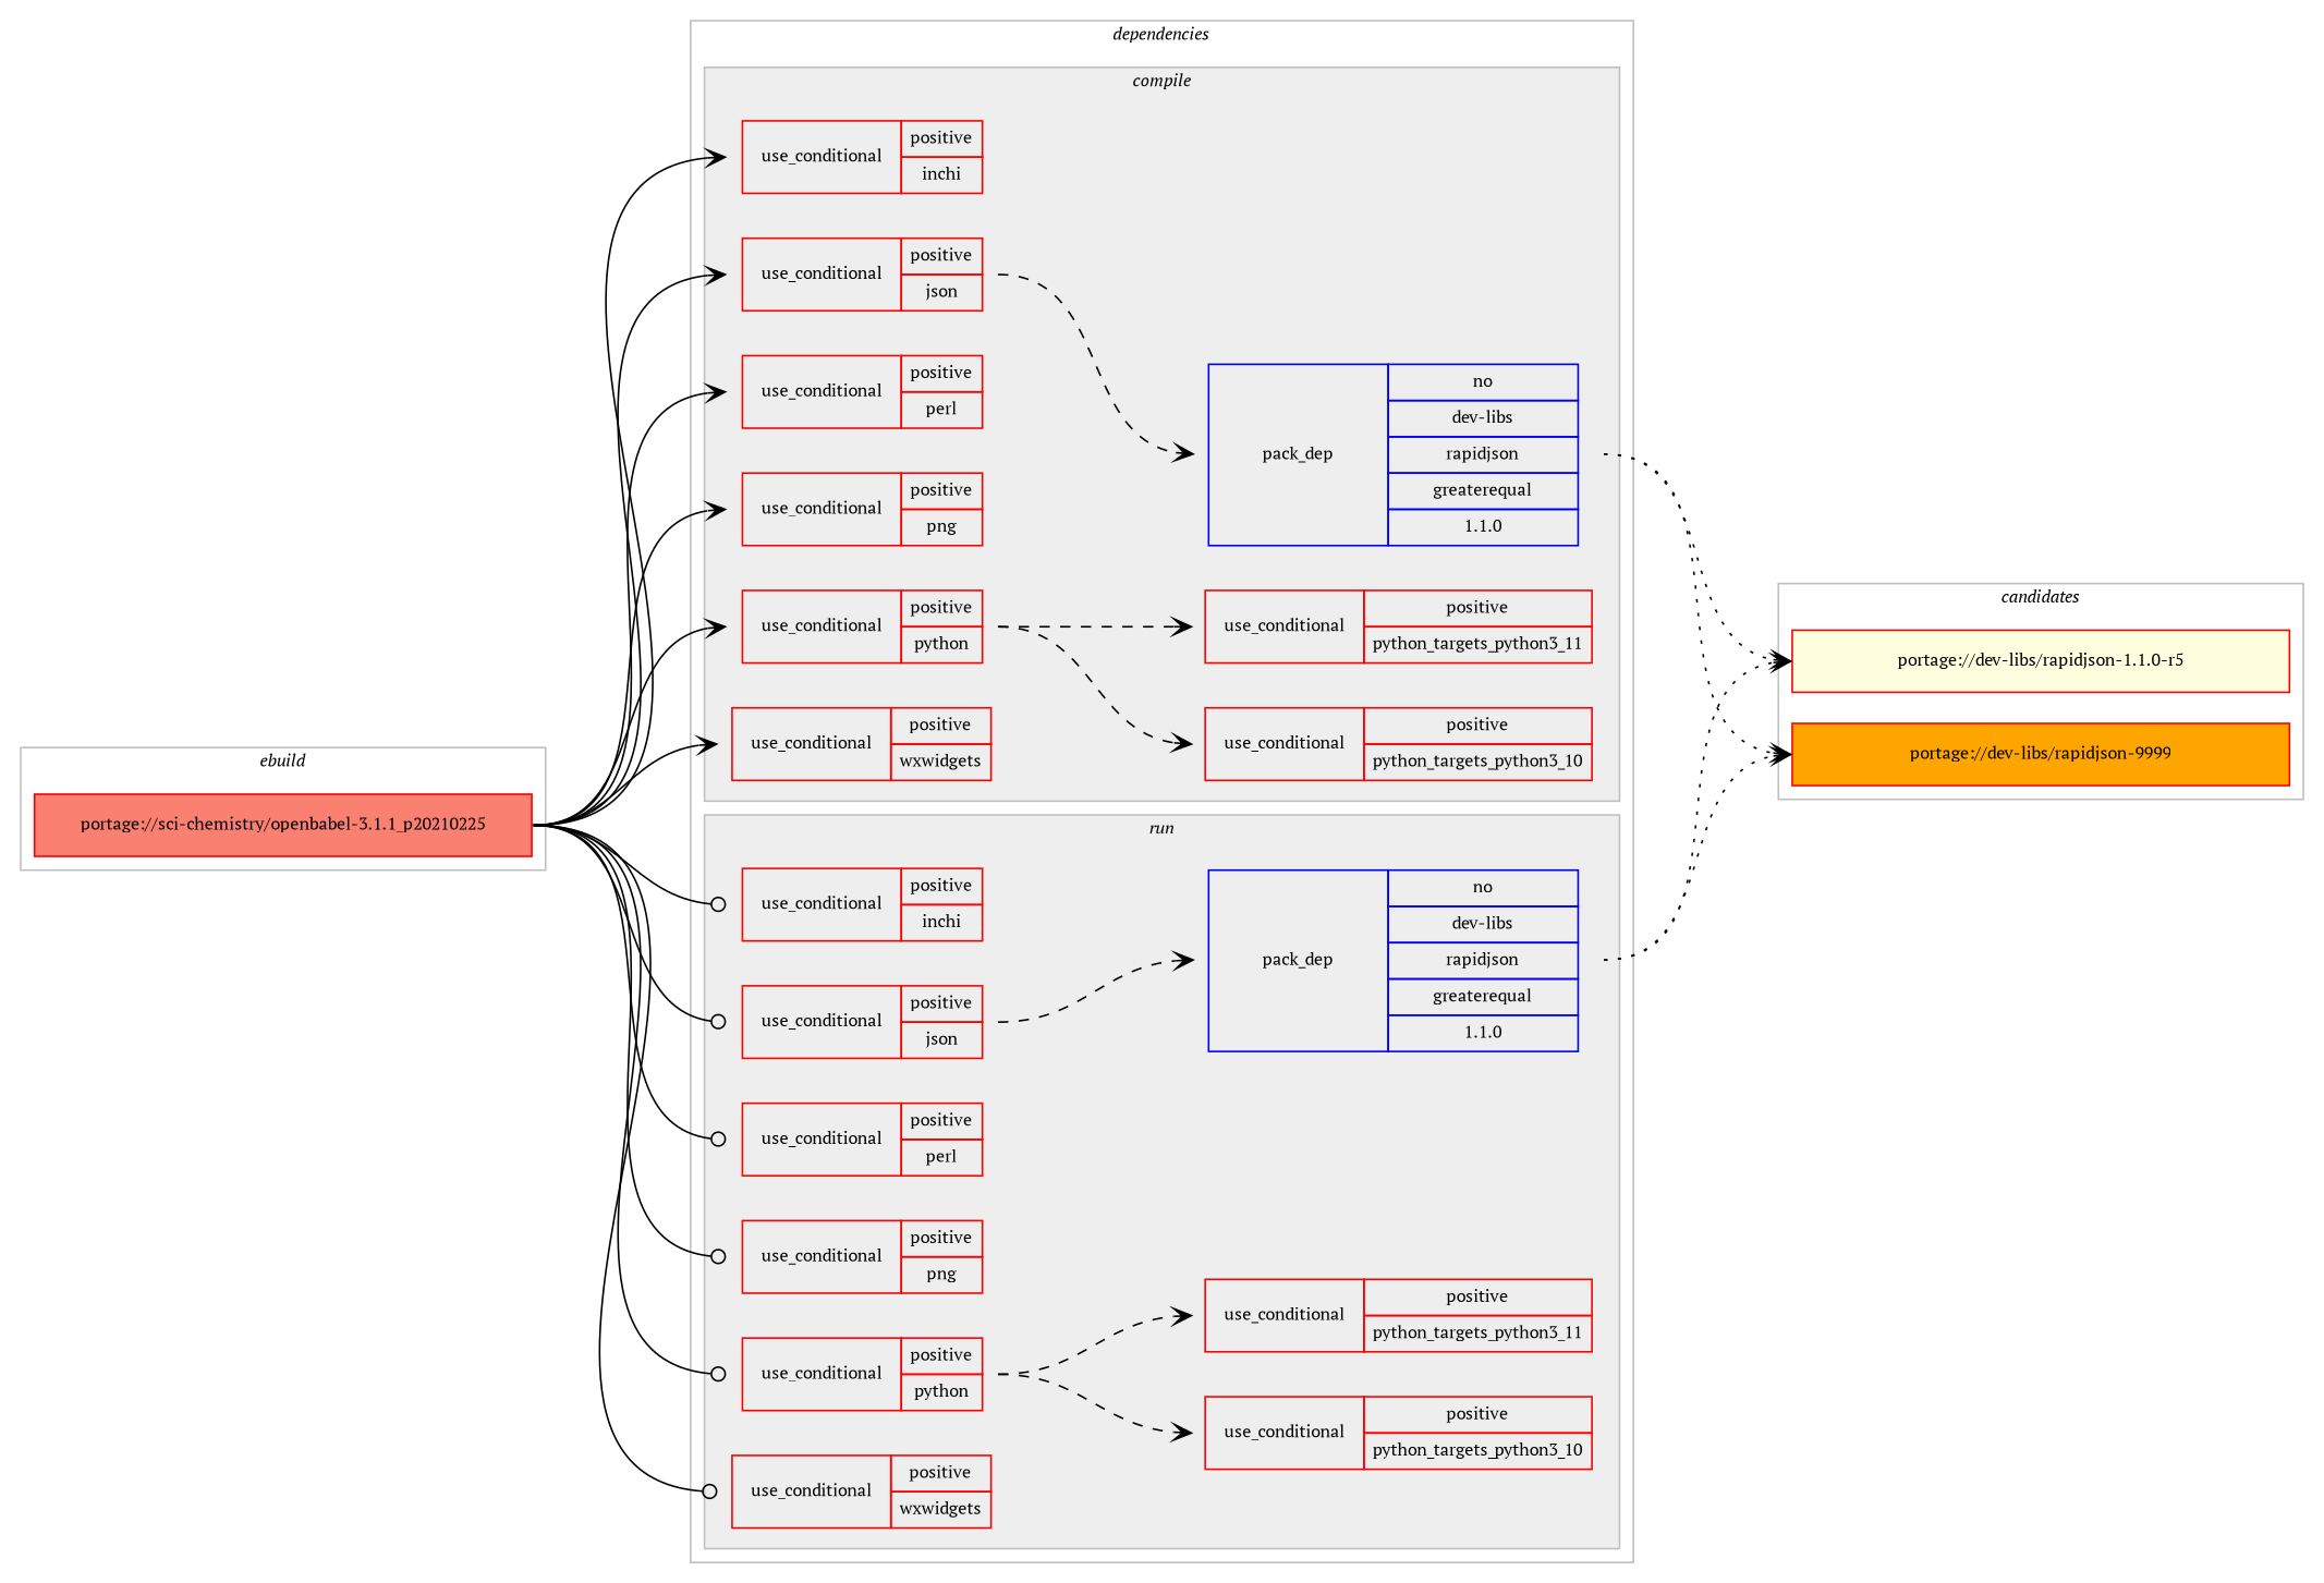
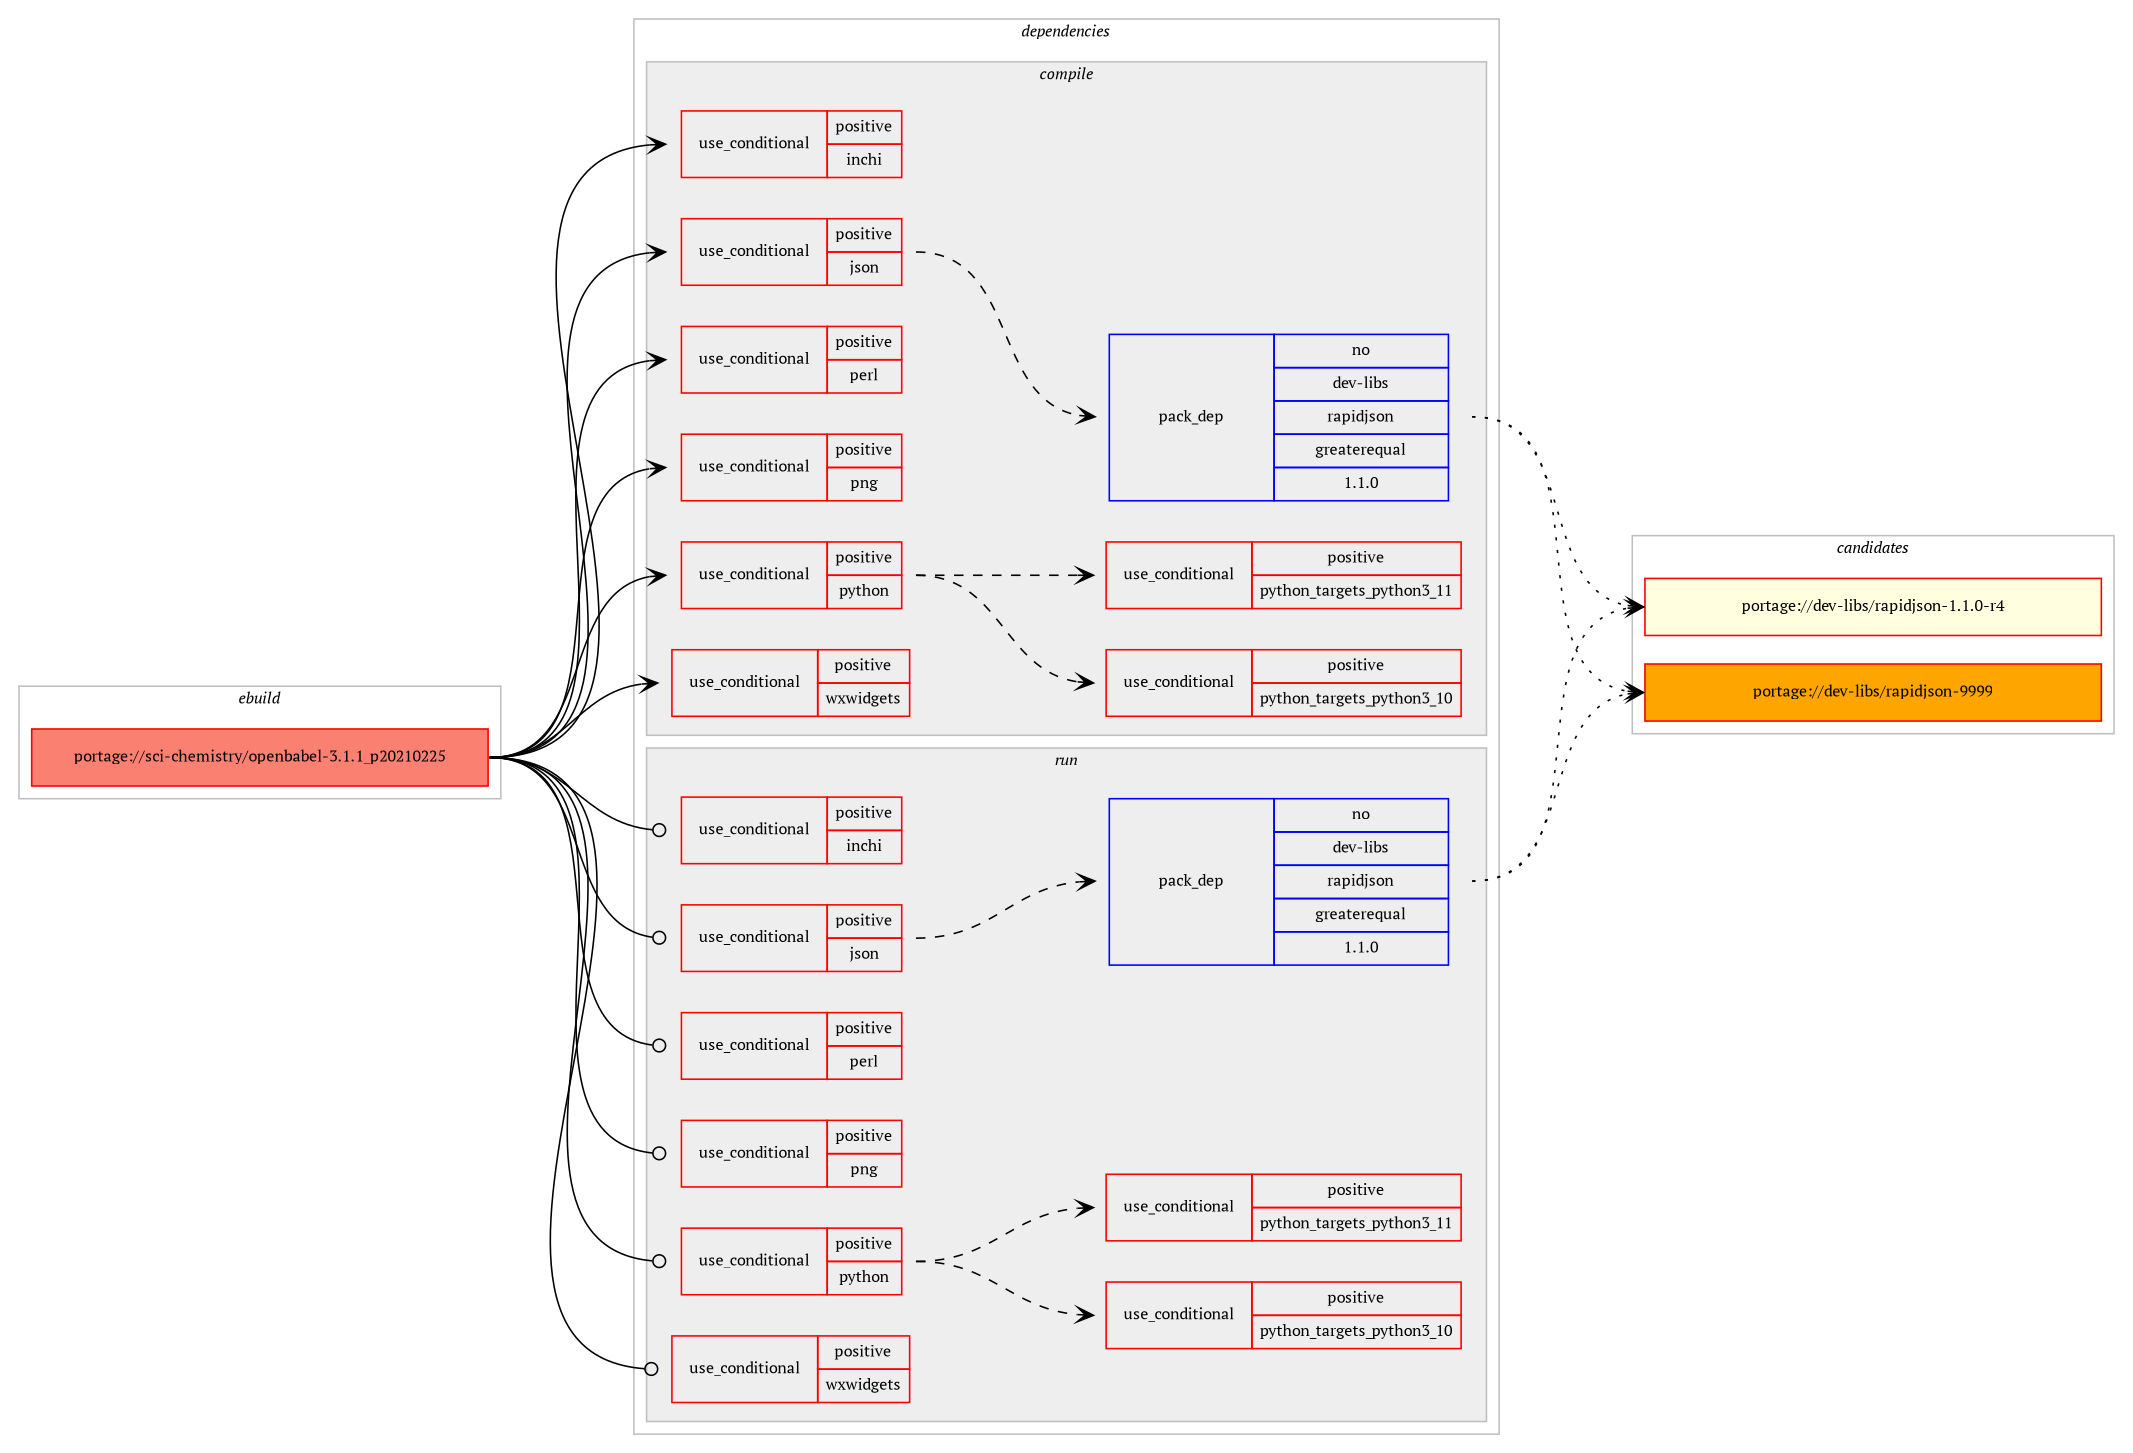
  digraph {
    compound=true
    concentrate=true
    fontname="PT Serif"
    fontsize=10
    newrank=true
    rankdir=LR
    ranksep=1.5
    node [color=red fontname="PT Serif" fontsize=10 shape=none]
    edge [arrowhead=vee headport=w style=solid tailport=e weight=20 fontname="PT Serif"]
    n1 [label="portage://sci-chemistry/openbabel-3.1.1_p20210225" width=4 style=filled fillcolor=salmon shape=box]
    n2 [label=<<TABLE BORDER="0" CELLBORDER="1" CELLSPACING="0" CELLPADDING="4"><TR><TD ROWSPAN="3" CELLPADDING="10">use_conditional</TD></TR><TR><TD>positive</TD></TR><TR><TD>inchi</TD></TR></TABLE>>]
    n3 [color=blue label=<<TABLE BORDER="0" CELLBORDER="1" CELLSPACING="0" CELLPADDING="4" WIDTH="220"><TR><TD ROWSPAN="6" CELLPADDING="30">pack_dep</TD></TR><TR><TD WIDTH="110">no</TD></TR><TR><TD>dev-libs</TD></TR><TR><TD>rapidjson</TD></TR><TR><TD>greaterequal</TD></TR><TR><TD>1.1.0</TD></TR></TABLE>>]
    n4 [label=<<TABLE BORDER="0" CELLBORDER="1" CELLSPACING="0" CELLPADDING="4"><TR><TD ROWSPAN="3" CELLPADDING="10">use_conditional</TD></TR><TR><TD>positive</TD></TR><TR><TD>json</TD></TR></TABLE>>]
    n5 [label=<<TABLE BORDER="0" CELLBORDER="1" CELLSPACING="0" CELLPADDING="4"><TR><TD ROWSPAN="3" CELLPADDING="10">use_conditional</TD></TR><TR><TD>positive</TD></TR><TR><TD>perl</TD></TR></TABLE>>]
    n6 [label=<<TABLE BORDER="0" CELLBORDER="1" CELLSPACING="0" CELLPADDING="4"><TR><TD ROWSPAN="3" CELLPADDING="10">use_conditional</TD></TR><TR><TD>positive</TD></TR><TR><TD>png</TD></TR></TABLE>>]
    n7 [label=<<TABLE BORDER="0" CELLBORDER="1" CELLSPACING="0" CELLPADDING="4"><TR><TD ROWSPAN="3" CELLPADDING="10">use_conditional</TD></TR><TR><TD>positive</TD></TR><TR><TD>python_targets_python3_10</TD></TR></TABLE>>]
    n8 [label=<<TABLE BORDER="0" CELLBORDER="1" CELLSPACING="0" CELLPADDING="4"><TR><TD ROWSPAN="3" CELLPADDING="10">use_conditional</TD></TR><TR><TD>positive</TD></TR><TR><TD>python_targets_python3_11</TD></TR></TABLE>>]
    n9 [label=<<TABLE BORDER="0" CELLBORDER="1" CELLSPACING="0" CELLPADDING="4"><TR><TD ROWSPAN="3" CELLPADDING="10">use_conditional</TD></TR><TR><TD>positive</TD></TR><TR><TD>python</TD></TR></TABLE>>]
    n10 [label=<<TABLE BORDER="0" CELLBORDER="1" CELLSPACING="0" CELLPADDING="4"><TR><TD ROWSPAN="3" CELLPADDING="10">use_conditional</TD></TR><TR><TD>positive</TD></TR><TR><TD>wxwidgets</TD></TR></TABLE>>]
    n11 [label=<<TABLE BORDER="0" CELLBORDER="1" CELLSPACING="0" CELLPADDING="4"><TR><TD ROWSPAN="3" CELLPADDING="10">use_conditional</TD></TR><TR><TD>positive</TD></TR><TR><TD>inchi</TD></TR></TABLE>>]
    n12 [color=blue label=<<TABLE BORDER="0" CELLBORDER="1" CELLSPACING="0" CELLPADDING="4" WIDTH="220"><TR><TD ROWSPAN="6" CELLPADDING="30">pack_dep</TD></TR><TR><TD WIDTH="110">no</TD></TR><TR><TD>dev-libs</TD></TR><TR><TD>rapidjson</TD></TR><TR><TD>greaterequal</TD></TR><TR><TD>1.1.0</TD></TR></TABLE>>]
    n13 [label=<<TABLE BORDER="0" CELLBORDER="1" CELLSPACING="0" CELLPADDING="4"><TR><TD ROWSPAN="3" CELLPADDING="10">use_conditional</TD></TR><TR><TD>positive</TD></TR><TR><TD>json</TD></TR></TABLE>>]
    n14 [label=<<TABLE BORDER="0" CELLBORDER="1" CELLSPACING="0" CELLPADDING="4"><TR><TD ROWSPAN="3" CELLPADDING="10">use_conditional</TD></TR><TR><TD>positive</TD></TR><TR><TD>perl</TD></TR></TABLE>>]
    n15 [label=<<TABLE BORDER="0" CELLBORDER="1" CELLSPACING="0" CELLPADDING="4"><TR><TD ROWSPAN="3" CELLPADDING="10">use_conditional</TD></TR><TR><TD>positive</TD></TR><TR><TD>png</TD></TR></TABLE>>]
    n16 [label=<<TABLE BORDER="0" CELLBORDER="1" CELLSPACING="0" CELLPADDING="4"><TR><TD ROWSPAN="3" CELLPADDING="10">use_conditional</TD></TR><TR><TD>positive</TD></TR><TR><TD>python_targets_python3_10</TD></TR></TABLE>>]
    n17 [label=<<TABLE BORDER="0" CELLBORDER="1" CELLSPACING="0" CELLPADDING="4"><TR><TD ROWSPAN="3" CELLPADDING="10">use_conditional</TD></TR><TR><TD>positive</TD></TR><TR><TD>python_targets_python3_11</TD></TR></TABLE>>]
    n18 [label=<<TABLE BORDER="0" CELLBORDER="1" CELLSPACING="0" CELLPADDING="4"><TR><TD ROWSPAN="3" CELLPADDING="10">use_conditional</TD></TR><TR><TD>positive</TD></TR><TR><TD>python</TD></TR></TABLE>>]
    n19 [label=<<TABLE BORDER="0" CELLBORDER="1" CELLSPACING="0" CELLPADDING="4"><TR><TD ROWSPAN="3" CELLPADDING="10">use_conditional</TD></TR><TR><TD>positive</TD></TR><TR><TD>wxwidgets</TD></TR></TABLE>>]
-   n20 [label="portage://dev-libs/rapidjson-1.1.0-r5" width=4 style=filled fillcolor=lightyellow shape=box]
+   n20 [label="portage://dev-libs/rapidjson-1.1.0-r4" width=4 style=filled fillcolor=lightyellow shape=box]
    n21 [label="portage://dev-libs/rapidjson-9999" width=4 style=filled fillcolor=orange shape=box]
    subgraph cluster_1 {
      color=gray
      label=<<i>ebuild</i>>
      rank=same
      n1
    }
    subgraph cluster_2 {
      color=gray
      label=<<i>dependencies</i>>
      subgraph cluster_3 {
        color=gray
        fillcolor="#eeeeee"
        label=<<i>compile</i>>
        style=filled
        subgraph sub_4 {
          color=gray
          fillcolor="#eeeeee"
          label=<<i>compile</i>>
          style=filled
          n2
        }
        subgraph sub_5 {
          color=gray
          fillcolor="#eeeeee"
          label=<<i>compile</i>>
          style=filled
          n4
          subgraph sub_6 {
            color=gray
            fillcolor="#eeeeee"
            label=<<i>compile</i>>
            style=filled
            n3
          }
        }
        subgraph sub_7 {
          color=gray
          fillcolor="#eeeeee"
          label=<<i>compile</i>>
          style=filled
          n5
        }
        subgraph sub_8 {
          color=gray
          fillcolor="#eeeeee"
          label=<<i>compile</i>>
          style=filled
          n6
        }
        subgraph sub_9 {
          color=gray
          fillcolor="#eeeeee"
          label=<<i>compile</i>>
          style=filled
          n9
          subgraph sub_10 {
            color=gray
            fillcolor="#eeeeee"
            label=<<i>compile</i>>
            style=filled
            n7
          }
          subgraph sub_11 {
            color=gray
            fillcolor="#eeeeee"
            label=<<i>compile</i>>
            style=filled
            n8
          }
        }
        subgraph sub_12 {
          color=gray
          fillcolor="#eeeeee"
          label=<<i>compile</i>>
          style=filled
          n10
        }
      }
      subgraph cluster_13 {
        color=gray
        fillcolor="#eeeeee"
        label=<<i>compile and run</i>>
        style=filled
      }
      subgraph cluster_14 {
        color=gray
        fillcolor="#eeeeee"
        label=<<i>run</i>>
        style=filled
        subgraph sub_15 {
          color=gray
          fillcolor="#eeeeee"
          label=<<i>run</i>>
          style=filled
          n11
        }
        subgraph sub_16 {
          color=gray
          fillcolor="#eeeeee"
          label=<<i>run</i>>
          style=filled
          n13
          subgraph sub_17 {
            color=gray
            fillcolor="#eeeeee"
            label=<<i>run</i>>
            style=filled
            n12
          }
        }
        subgraph sub_18 {
          color=gray
          fillcolor="#eeeeee"
          label=<<i>run</i>>
          style=filled
          n14
        }
        subgraph sub_19 {
          color=gray
          fillcolor="#eeeeee"
          label=<<i>run</i>>
          style=filled
          n15
        }
        subgraph sub_20 {
          color=gray
          fillcolor="#eeeeee"
          label=<<i>run</i>>
          style=filled
          n18
          subgraph sub_21 {
            color=gray
            fillcolor="#eeeeee"
            label=<<i>run</i>>
            style=filled
            n16
          }
          subgraph sub_22 {
            color=gray
            fillcolor="#eeeeee"
            label=<<i>run</i>>
            style=filled
            n17
          }
        }
        subgraph sub_23 {
          color=gray
          fillcolor="#eeeeee"
          label=<<i>run</i>>
          style=filled
          n19
        }
      }
    }
    subgraph cluster_24 {
      color=gray
      label=<<i>candidates</i>>
      rank=same
      subgraph sub_25 {
        color=black
        label=<<i>candidates</i>>
        nodesep=1
        rank=same
        n20
        n21
      }
      subgraph sub_26 {
        color=black
        label=<<i>candidates</i>>
        nodesep=1
        rank=same
        n20
        n21
      }
    }
    n1 -> n2
    n1 -> n4
    n1 -> n5
    n1 -> n6
    n1 -> n9
    n1 -> n10
    n1 -> n11 [arrowhead=odot]
    n1 -> n13 [arrowhead=odot]
    n1 -> n14 [arrowhead=odot]
    n1 -> n15 [arrowhead=odot]
    n1 -> n18 [arrowhead=odot]
    n1 -> n19 [arrowhead=odot]
    n3 -> n20 [style=dotted weight=100]
    n3 -> n21 [style=dotted weight=100]
    n4 -> n3 [style=dashed]
    n9 -> n7 [style=dashed]
    n9 -> n8 [style=dashed]
    n12 -> n20 [style=dotted weight=100]
    n12 -> n21 [style=dotted weight=100]
    n13 -> n12 [style=dashed]
    n18 -> n16 [style=dashed]
    n18 -> n17 [style=dashed]
  }
